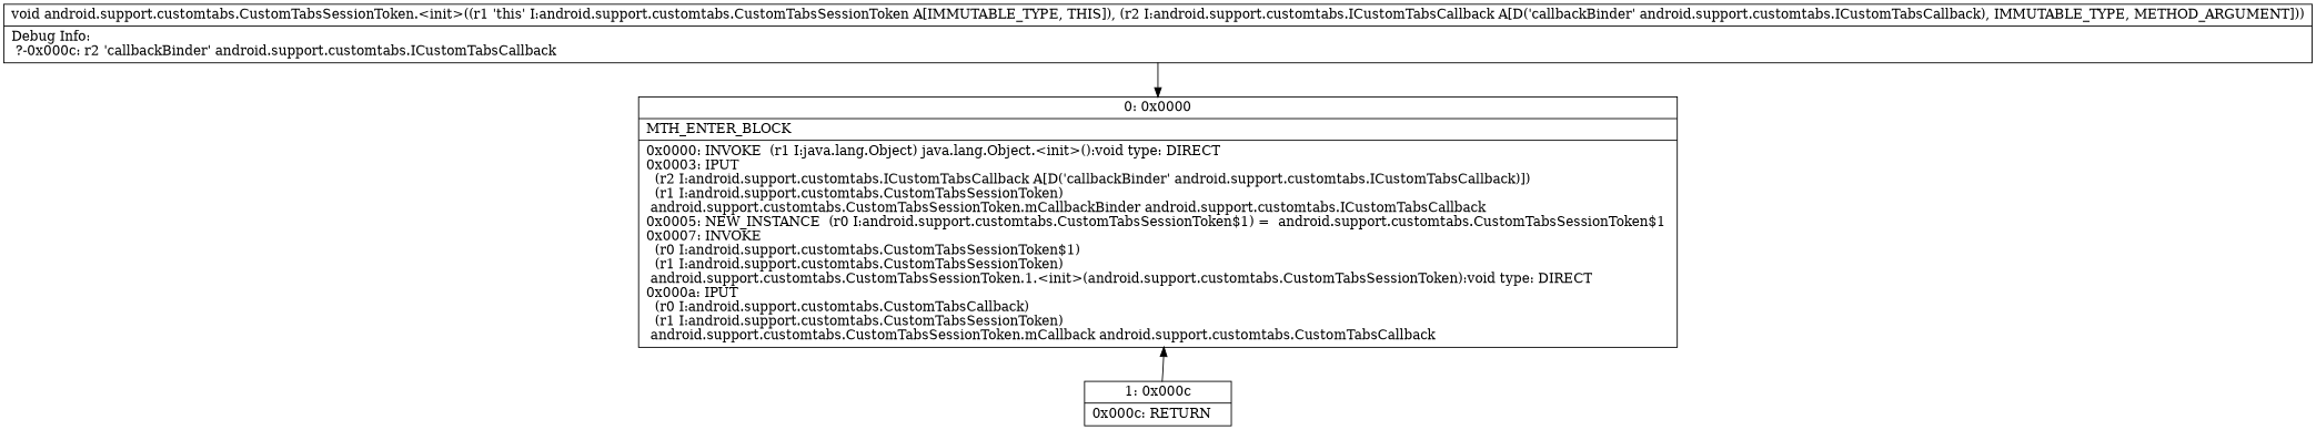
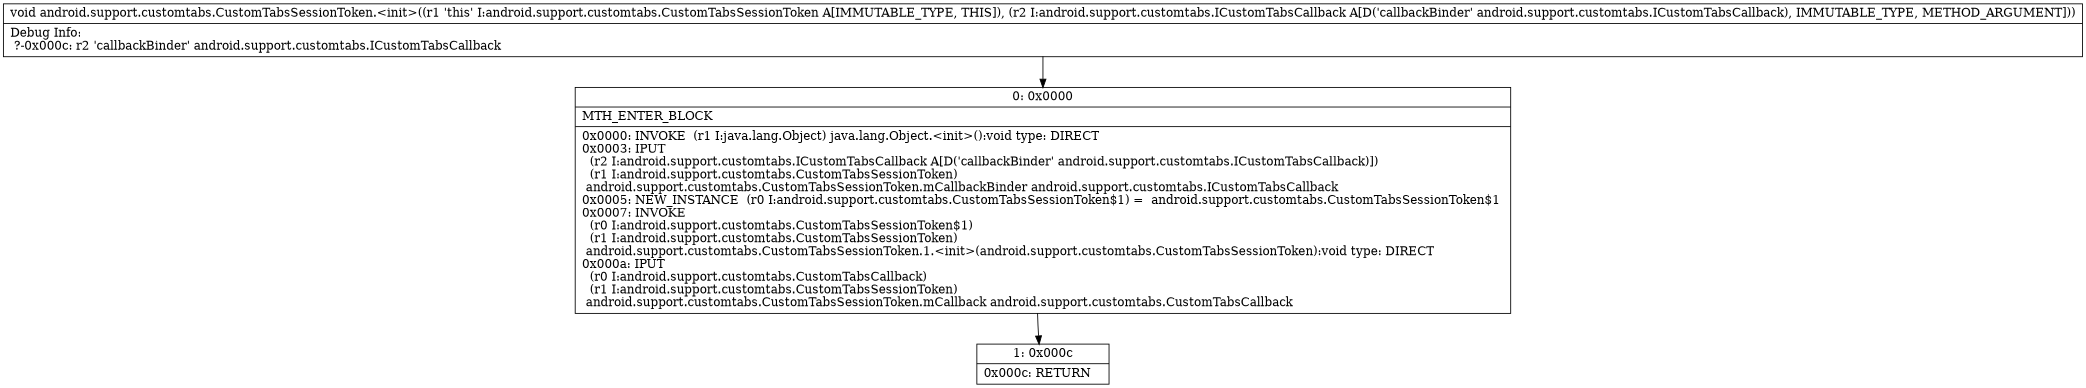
  digraph {
    node [shape=record]
    n1 [label="{0\:\ 0x0000|MTH_ENTER_BLOCK\l|0x0000: INVOKE  (r1 I:java.lang.Object) java.lang.Object.\<init\>():void type: DIRECT \l0x0003: IPUT  \l  (r2 I:android.support.customtabs.ICustomTabsCallback A[D('callbackBinder' android.support.customtabs.ICustomTabsCallback)])\l  (r1 I:android.support.customtabs.CustomTabsSessionToken)\l android.support.customtabs.CustomTabsSessionToken.mCallbackBinder android.support.customtabs.ICustomTabsCallback \l0x0005: NEW_INSTANCE  (r0 I:android.support.customtabs.CustomTabsSessionToken$1) =  android.support.customtabs.CustomTabsSessionToken$1 \l0x0007: INVOKE  \l  (r0 I:android.support.customtabs.CustomTabsSessionToken$1)\l  (r1 I:android.support.customtabs.CustomTabsSessionToken)\l android.support.customtabs.CustomTabsSessionToken.1.\<init\>(android.support.customtabs.CustomTabsSessionToken):void type: DIRECT \l0x000a: IPUT  \l  (r0 I:android.support.customtabs.CustomTabsCallback)\l  (r1 I:android.support.customtabs.CustomTabsSessionToken)\l android.support.customtabs.CustomTabsSessionToken.mCallback android.support.customtabs.CustomTabsCallback \l}"]
    n2 [label="{1\:\ 0x000c|0x000c: RETURN   \l}"]
    n3 [label="{void android.support.customtabs.CustomTabsSessionToken.\<init\>((r1 'this' I:android.support.customtabs.CustomTabsSessionToken A[IMMUTABLE_TYPE, THIS]), (r2 I:android.support.customtabs.ICustomTabsCallback A[D('callbackBinder' android.support.customtabs.ICustomTabsCallback), IMMUTABLE_TYPE, METHOD_ARGUMENT]))  | Debug Info:\l  ?\-0x000c: r2 'callbackBinder' android.support.customtabs.ICustomTabsCallback\l}"]
-   n2 -> n1
+   n1 -> n2
    n3 -> n1
  }
